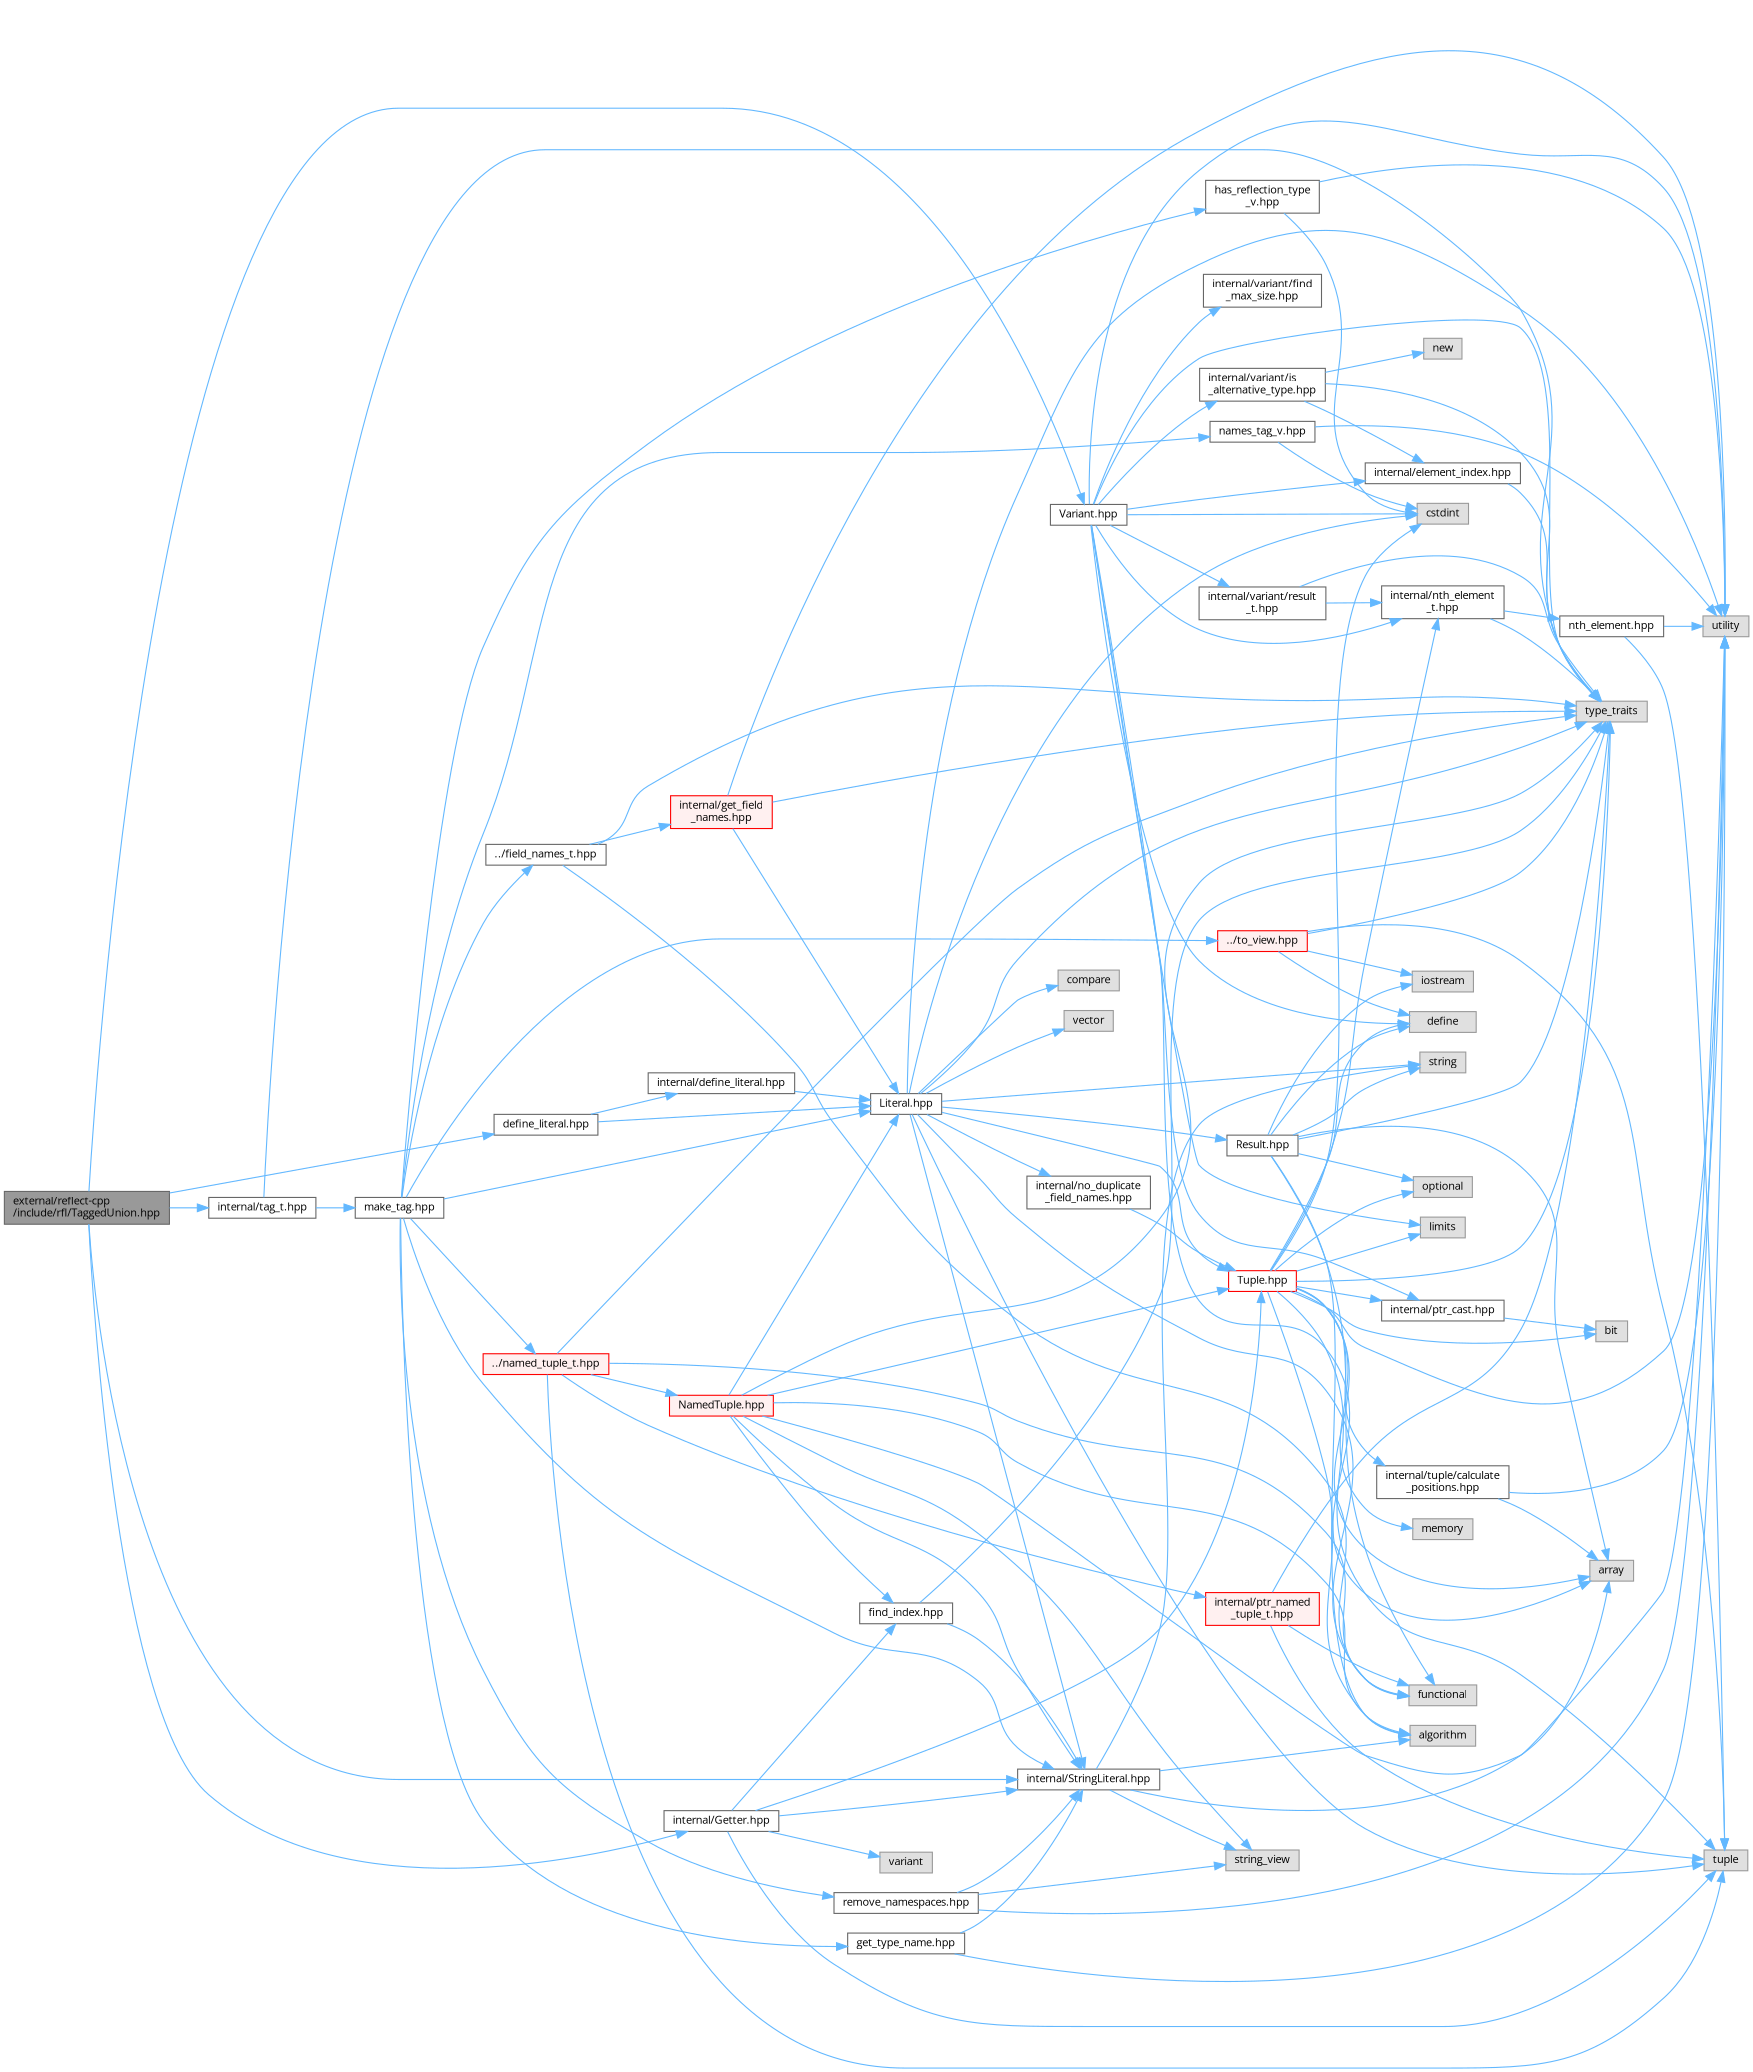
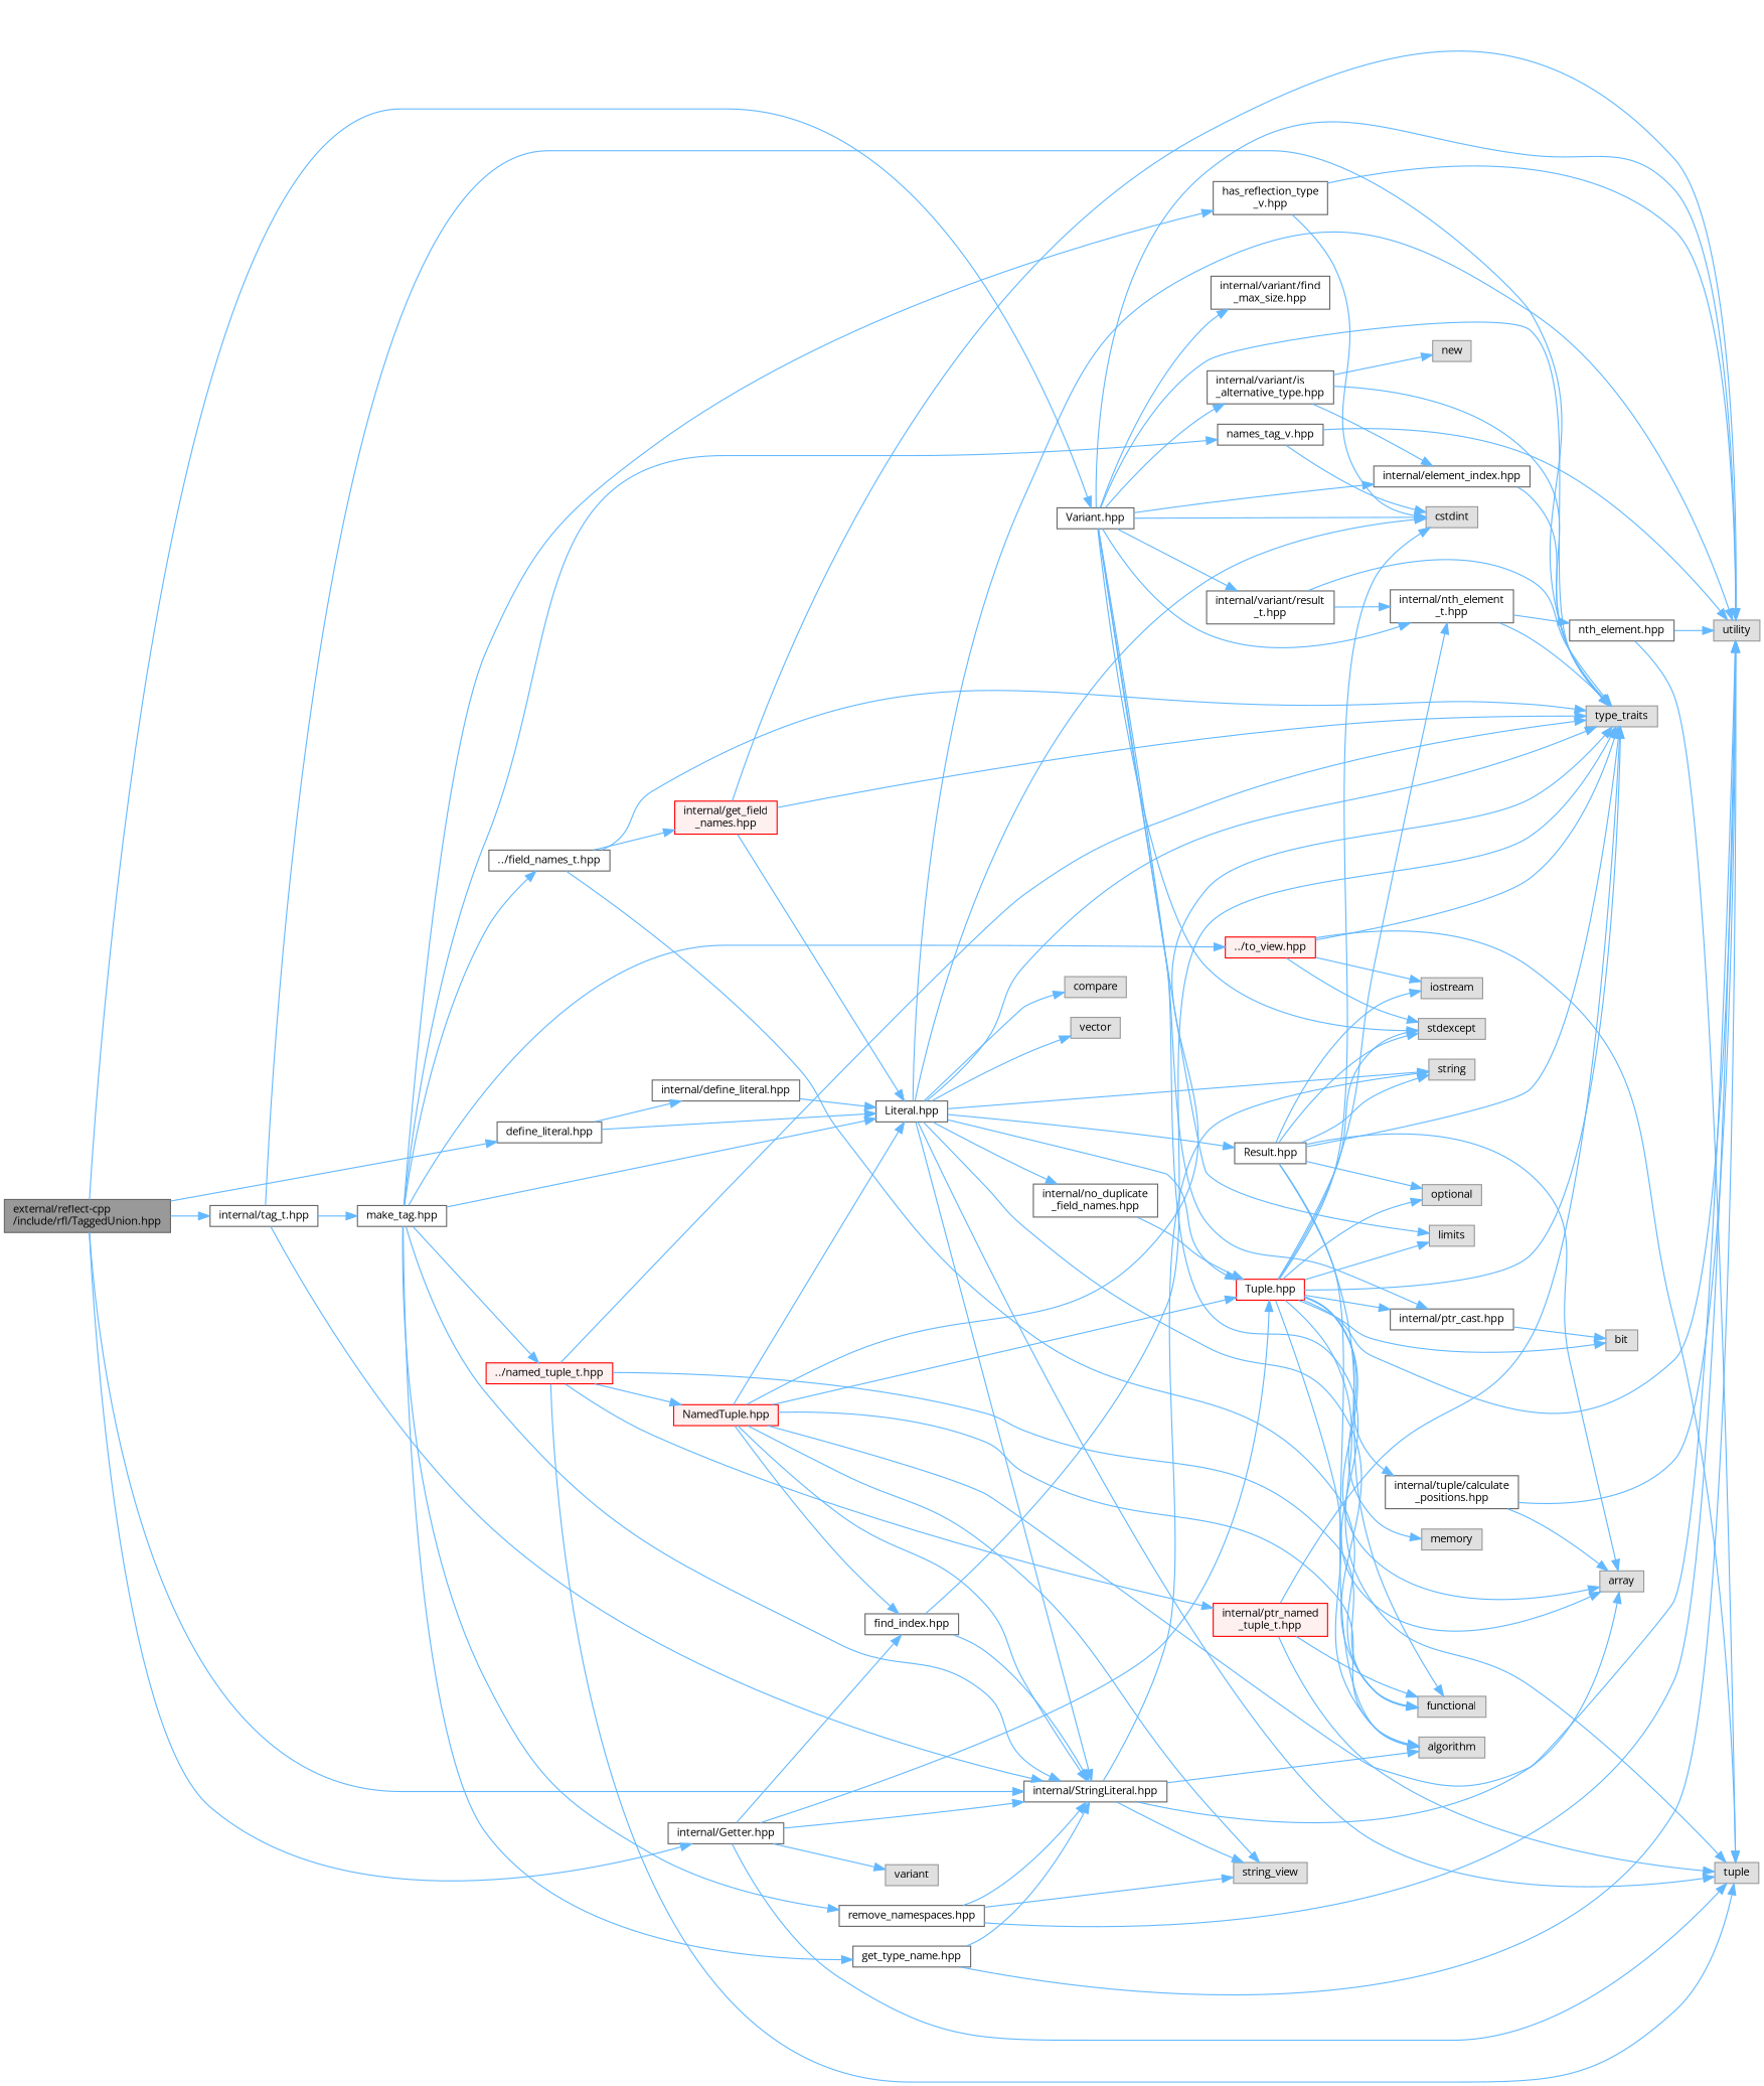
  digraph {
    fontname="Open Sans"
    rankdir=LR
    node [color=grey40 fillcolor=white fontname="Open Sans" fontsize=10 shape=box style=filled]
    edge [color=steelblue1 fontname="Open Sans" fontsize=10 labelfontname=Helvetica labelfontsize=10 style=solid]
    n1 [color=gray40 fillcolor=grey60 fontcolor=black height=0.2 label="external/reflect-cpp\l/include/rfl/TaggedUnion.hpp" width=0.4]
    n2 [height=0.2 label="Variant.hpp" width=0.4]
    n3 [height=0.2 label="define_literal.hpp" width=0.4]
    n4 [height=0.2 label="internal/StringLiteral.hpp" width=0.4]
    n5 [height=0.2 label="internal/Getter.hpp" width=0.4]
    n6 [height=0.2 label="internal/tag_t.hpp" width=0.4]
    n7 [color=grey60 fillcolor="#E0E0E0" height=0.2 label=array width=0.4]
    n8 [color=grey60 fillcolor="#E0E0E0" height=0.2 label=cstdint width=0.4]
    n9 [color=grey60 fillcolor="#E0E0E0" height=0.2 label=limits width=0.4]
-   n10 [color=grey60 fillcolor="#E0E0E0" height=0.2 label=define width=0.4]
+   n10 [color=grey60 fillcolor="#E0E0E0" height=0.2 label=stdexcept width=0.4]
    n11 [color=grey60 fillcolor="#E0E0E0" height=0.2 label=type_traits width=0.4]
    n12 [color=grey60 fillcolor="#E0E0E0" height=0.2 label=utility width=0.4]
    n13 [height=0.2 label="internal/element_index.hpp" width=0.4]
    n14 [height=0.2 label="internal/nth_element\l_t.hpp" width=0.4]
    n15 [height=0.2 label="internal/variant/find\l_max_size.hpp" width=0.4]
    n16 [height=0.2 label="internal/variant/is\l_alternative_type.hpp" width=0.4]
    n17 [height=0.2 label="internal/variant/result\l_t.hpp" width=0.4]
    n18 [height=0.2 label="internal/ptr_cast.hpp" width=0.4]
    n19 [height=0.2 label="Literal.hpp" width=0.4]
    n20 [height=0.2 label="internal/define_literal.hpp" width=0.4]
    n21 [color=grey60 fillcolor="#E0E0E0" height=0.2 label=string width=0.4]
    n22 [color=grey60 fillcolor="#E0E0E0" height=0.2 label=algorithm width=0.4]
    n23 [color=grey60 fillcolor="#E0E0E0" height=0.2 label=string_view width=0.4]
    n24 [color=grey60 fillcolor="#E0E0E0" height=0.2 label=tuple width=0.4]
    n25 [color=red height=0.2 label="Tuple.hpp" width=0.4]
    n26 [color=grey60 fillcolor="#E0E0E0" height=0.2 label=variant width=0.4]
    n27 [height=0.2 label="find_index.hpp" width=0.4]
    n28 [height=0.2 label="make_tag.hpp" width=0.4]
    n29 [color=grey60 fillcolor="#E0E0E0" height=0.2 label=optional width=0.4]
    n30 [height=0.2 label="nth_element.hpp" width=0.4]
    n31 [color=grey60 fillcolor="#E0E0E0" height=0.2 label=new width=0.4]
    n32 [color=grey60 fillcolor="#E0E0E0" height=0.2 label=bit width=0.4]
    n33 [color=grey60 fillcolor="#E0E0E0" height=0.2 label=compare width=0.4]
    n34 [color=grey60 fillcolor="#E0E0E0" height=0.2 label=functional width=0.4]
    n35 [color=grey60 fillcolor="#E0E0E0" height=0.2 label=vector width=0.4]
    n36 [height=0.2 label="Result.hpp" width=0.4]
    n37 [height=0.2 label="internal/no_duplicate\l_field_names.hpp" width=0.4]
    n38 [color=grey60 fillcolor="#E0E0E0" height=0.2 label=iostream width=0.4]
    n39 [color=grey60 fillcolor="#E0E0E0" height=0.2 label=memory width=0.4]
    n40 [height=0.2 label="internal/tuple/calculate\l_positions.hpp" width=0.4]
    n41 [height=0.2 label="../field_names_t.hpp" width=0.4]
    n42 [color=red fillcolor="#FFF0F0" height=0.2 label="../named_tuple_t.hpp" width=0.4]
    n43 [color=red fillcolor="#FFF0F0" height=0.2 label="../to_view.hpp" width=0.4]
    n44 [height=0.2 label="get_type_name.hpp" width=0.4]
    n45 [height=0.2 label="has_reflection_type\l_v.hpp" width=0.4]
    n46 [height=0.2 label="names_tag_v.hpp" width=0.4]
    n47 [height=0.2 label="remove_namespaces.hpp" width=0.4]
    n48 [color=red fillcolor="#FFF0F0" height=0.2 label="internal/get_field\l_names.hpp" width=0.4]
    n49 [color=red fillcolor="#FFF0F0" height=0.2 label="NamedTuple.hpp" width=0.4]
    n50 [color=red fillcolor="#FFF0F0" height=0.2 label="internal/ptr_named\l_tuple_t.hpp" width=0.4]
    n1 -> n2
    n1 -> n3
    n1 -> n4
    n1 -> n5
    n1 -> n6
    n2 -> n7
    n2 -> n8
    n2 -> n9
    n2 -> n10
    n2 -> n11
    n2 -> n12
    n2 -> n13
    n2 -> n14
    n2 -> n15
    n2 -> n16
    n2 -> n17
    n2 -> n18
    n3 -> n19
    n3 -> n20
    n4 -> n7
    n4 -> n21
    n4 -> n22
    n4 -> n23
    n5 -> n4
    n5 -> n24
    n5 -> n25
    n5 -> n26
    n5 -> n27
+   n6 -> n4
    n6 -> n11
    n6 -> n28
    n13 -> n11
    n14 -> n11
    n14 -> n30
    n16 -> n11
    n16 -> n13
    n16 -> n31
    n17 -> n11
    n17 -> n14
    n18 -> n32
    n19 -> n4
    n19 -> n8
    n19 -> n11
    n19 -> n12
    n19 -> n21
    n19 -> n24
    n19 -> n25
    n19 -> n33
    n19 -> n34
    n19 -> n35
    n19 -> n36
    n19 -> n37
    n20 -> n19
    n25 -> n7
    n25 -> n8
    n25 -> n9
    n25 -> n10
    n25 -> n11
    n25 -> n12
    n25 -> n14
    n25 -> n18
    n25 -> n22
    n25 -> n24
    n25 -> n29
    n25 -> n32
    n25 -> n39
    n25 -> n40
    n27 -> n4
    n27 -> n11
    n28 -> n4
    n28 -> n19
    n28 -> n41
    n28 -> n42
    n28 -> n43
    n28 -> n44
    n28 -> n45
    n28 -> n46
    n28 -> n47
    n30 -> n12
    n30 -> n24
    n36 -> n7
    n36 -> n10
    n36 -> n11
    n36 -> n21
    n36 -> n22
    n36 -> n29
    n36 -> n34
    n36 -> n38
    n37 -> n25
    n40 -> n7
    n40 -> n12
    n41 -> n11
    n41 -> n34
    n41 -> n48
    n42 -> n11
    n42 -> n24
    n42 -> n34
    n42 -> n49
    n42 -> n50
    n43 -> n10
    n43 -> n11
    n43 -> n24
    n43 -> n38
    n44 -> n4
    n44 -> n12
    n45 -> n8
    n45 -> n12
    n46 -> n8
    n46 -> n12
    n47 -> n4
    n47 -> n12
    n47 -> n23
    n48 -> n11
    n48 -> n12
    n48 -> n19
    n49 -> n4
    n49 -> n11
    n49 -> n12
    n49 -> n19
    n49 -> n22
    n49 -> n23
    n49 -> n25
    n49 -> n27
    n50 -> n11
    n50 -> n24
    n50 -> n34
  }
